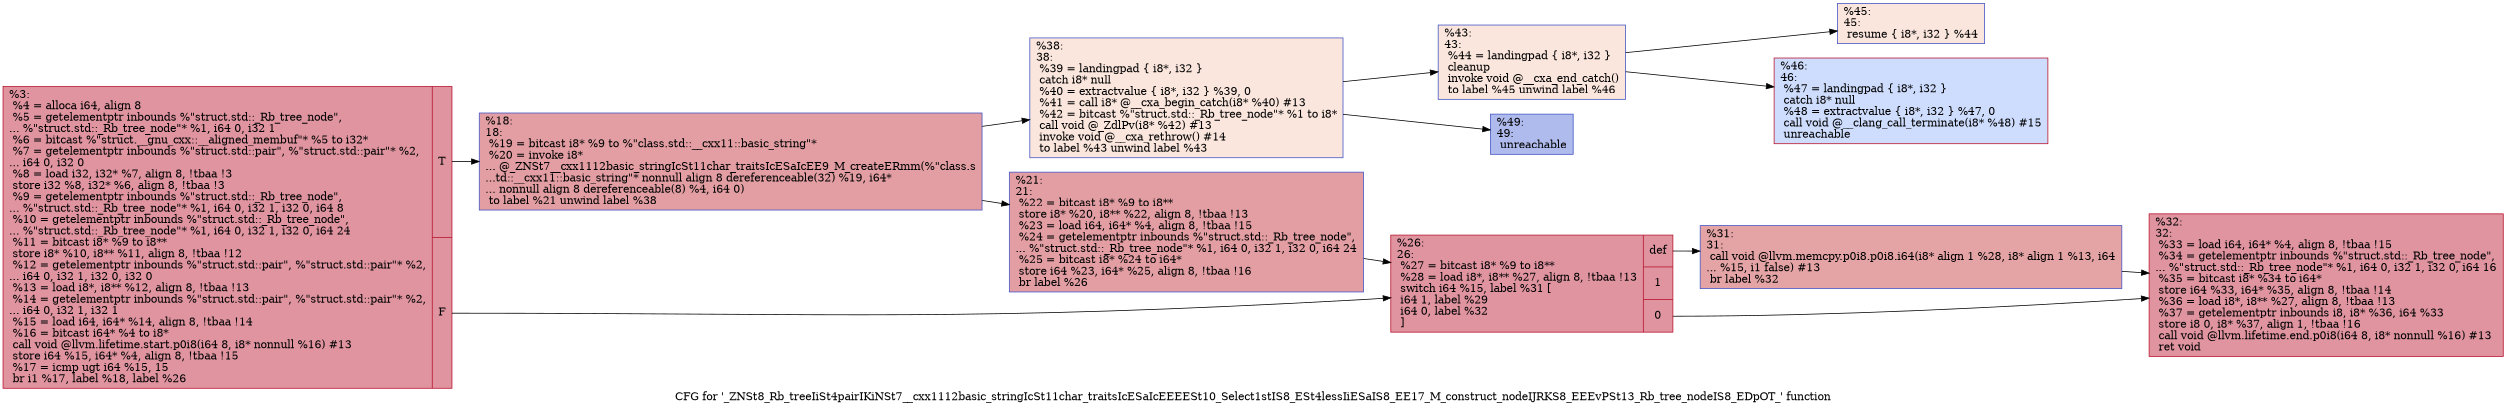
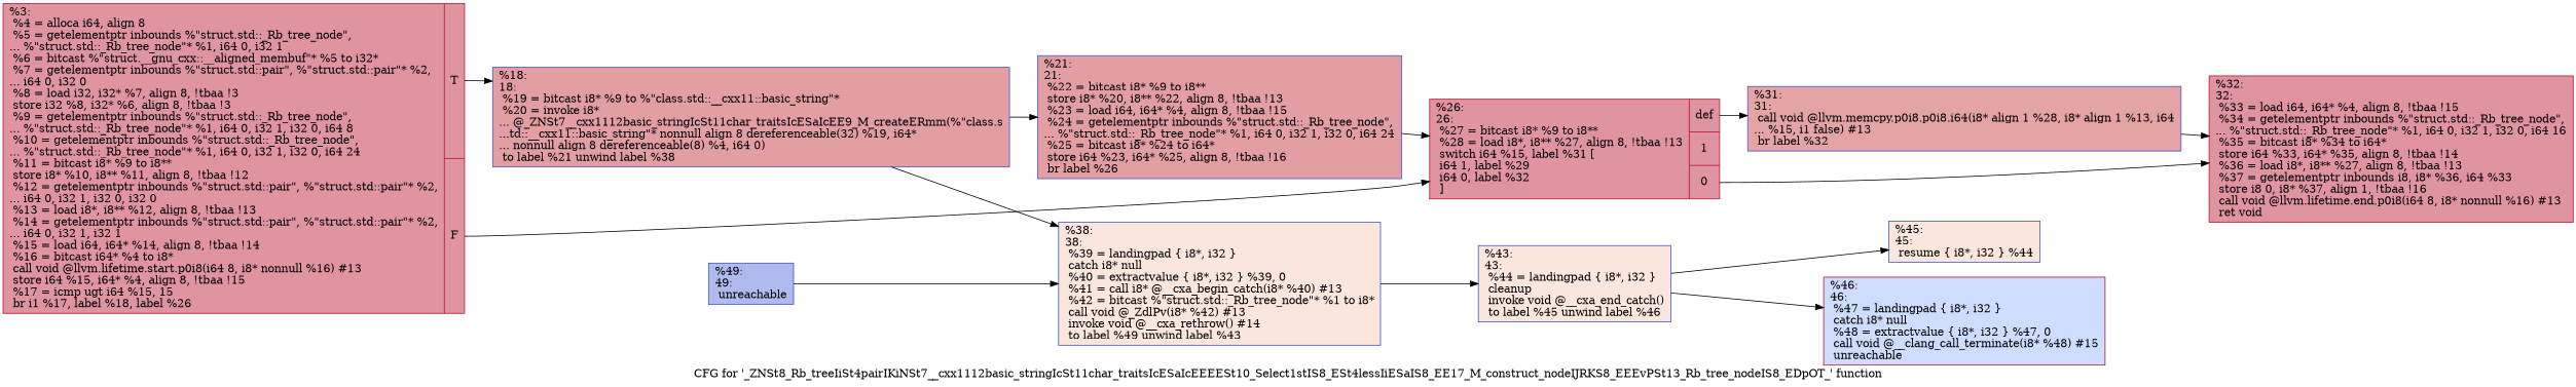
  digraph {
    label="CFG for '_ZNSt8_Rb_treeIiSt4pairIKiNSt7__cxx1112basic_stringIcSt11char_traitsIcESaIcEEEESt10_Select1stIS8_ESt4lessIiESaIS8_EE17_M_construct_nodeIJRKS8_EEEvPSt13_Rb_tree_nodeIS8_EDpOT_' function"
    rankdir=LR
    node [color="#3d50c3ff" fillcolor="#b70d2870" shape=record style=filled]
    n1 [color="#b70d28ff" label="{%3:\l  %4 = alloca i64, align 8\l  %5 = getelementptr inbounds %\"struct.std::_Rb_tree_node\",\l... %\"struct.std::_Rb_tree_node\"* %1, i64 0, i32 1\l  %6 = bitcast %\"struct.__gnu_cxx::__aligned_membuf\"* %5 to i32*\l  %7 = getelementptr inbounds %\"struct.std::pair\", %\"struct.std::pair\"* %2,\l... i64 0, i32 0\l  %8 = load i32, i32* %7, align 8, !tbaa !3\l  store i32 %8, i32* %6, align 8, !tbaa !3\l  %9 = getelementptr inbounds %\"struct.std::_Rb_tree_node\",\l... %\"struct.std::_Rb_tree_node\"* %1, i64 0, i32 1, i32 0, i64 8\l  %10 = getelementptr inbounds %\"struct.std::_Rb_tree_node\",\l... %\"struct.std::_Rb_tree_node\"* %1, i64 0, i32 1, i32 0, i64 24\l  %11 = bitcast i8* %9 to i8**\l  store i8* %10, i8** %11, align 8, !tbaa !12\l  %12 = getelementptr inbounds %\"struct.std::pair\", %\"struct.std::pair\"* %2,\l... i64 0, i32 1, i32 0, i32 0\l  %13 = load i8*, i8** %12, align 8, !tbaa !13\l  %14 = getelementptr inbounds %\"struct.std::pair\", %\"struct.std::pair\"* %2,\l... i64 0, i32 1, i32 1\l  %15 = load i64, i64* %14, align 8, !tbaa !14\l  %16 = bitcast i64* %4 to i8*\l  call void @llvm.lifetime.start.p0i8(i64 8, i8* nonnull %16) #13\l  store i64 %15, i64* %4, align 8, !tbaa !15\l  %17 = icmp ugt i64 %15, 15\l  br i1 %17, label %18, label %26\l|{<s0>T|<s1>F}}"]
    n2 [fillcolor="#be242e70" label="{%18:\l18:                                               \l  %19 = bitcast i8* %9 to %\"class.std::__cxx11::basic_string\"*\l  %20 = invoke i8*\l... @_ZNSt7__cxx1112basic_stringIcSt11char_traitsIcESaIcEE9_M_createERmm(%\"class.s\l...td::__cxx11::basic_string\"* nonnull align 8 dereferenceable(32) %19, i64*\l... nonnull align 8 dereferenceable(8) %4, i64 0)\l          to label %21 unwind label %38\l}"]
    n3 [color="#b70d28ff" label="{%26:\l26:                                               \l  %27 = bitcast i8* %9 to i8**\l  %28 = load i8*, i8** %27, align 8, !tbaa !13\l  switch i64 %15, label %31 [\l    i64 1, label %29\l    i64 0, label %32\l  ]\l|{<s0>def|<s1>1|<s2>0}}"]
    n4 [fillcolor="#be242e70" label="{%21:\l21:                                               \l  %22 = bitcast i8* %9 to i8**\l  store i8* %20, i8** %22, align 8, !tbaa !13\l  %23 = load i64, i64* %4, align 8, !tbaa !15\l  %24 = getelementptr inbounds %\"struct.std::_Rb_tree_node\",\l... %\"struct.std::_Rb_tree_node\"* %1, i64 0, i32 1, i32 0, i64 24\l  %25 = bitcast i8* %24 to i64*\l  store i64 %23, i64* %25, align 8, !tbaa !16\l  br label %26\l}"]
-   n5 [fillcolor="#f3c7b170" label="{%38:\l38:                                               \l  %39 = landingpad \{ i8*, i32 \}\l          catch i8* null\l  %40 = extractvalue \{ i8*, i32 \} %39, 0\l  %41 = call i8* @__cxa_begin_catch(i8* %40) #13\l  %42 = bitcast %\"struct.std::_Rb_tree_node\"* %1 to i8*\l  call void @_ZdlPv(i8* %42) #13\l  invoke void @__cxa_rethrow() #14\l          to label %43 unwind label %43\l}"]
+   n5 [fillcolor="#f3c7b170" label="{%38:\l38:                                               \l  %39 = landingpad \{ i8*, i32 \}\l          catch i8* null\l  %40 = extractvalue \{ i8*, i32 \} %39, 0\l  %41 = call i8* @__cxa_begin_catch(i8* %40) #13\l  %42 = bitcast %\"struct.std::_Rb_tree_node\"* %1 to i8*\l  call void @_ZdlPv(i8* %42) #13\l  invoke void @__cxa_rethrow() #14\l          to label %49 unwind label %43\l}"]
    n6 [fillcolor="#c32e3170" label="{%31:\l31:                                               \l  call void @llvm.memcpy.p0i8.p0i8.i64(i8* align 1 %28, i8* align 1 %13, i64\l... %15, i1 false) #13\l  br label %32\l}"]
    n7 [color="#b70d28ff" label="{%32:\l32:                                               \l  %33 = load i64, i64* %4, align 8, !tbaa !15\l  %34 = getelementptr inbounds %\"struct.std::_Rb_tree_node\",\l... %\"struct.std::_Rb_tree_node\"* %1, i64 0, i32 1, i32 0, i64 16\l  %35 = bitcast i8* %34 to i64*\l  store i64 %33, i64* %35, align 8, !tbaa !14\l  %36 = load i8*, i8** %27, align 8, !tbaa !13\l  %37 = getelementptr inbounds i8, i8* %36, i64 %33\l  store i8 0, i8* %37, align 1, !tbaa !16\l  call void @llvm.lifetime.end.p0i8(i64 8, i8* nonnull %16) #13\l  ret void\l}"]
    n8 [fillcolor="#4c66d670" label="{%49:\l49:                                               \l  unreachable\l}"]
    n9 [fillcolor="#f3c7b170" label="{%43:\l43:                                               \l  %44 = landingpad \{ i8*, i32 \}\l          cleanup\l  invoke void @__cxa_end_catch()\l          to label %45 unwind label %46\l}"]
    n10 [fillcolor="#f3c7b170" label="{%45:\l45:                                               \l  resume \{ i8*, i32 \} %44\l}"]
    n11 [color="#b70d28ff" fillcolor="#8fb1fe70" label="{%46:\l46:                                               \l  %47 = landingpad \{ i8*, i32 \}\l          catch i8* null\l  %48 = extractvalue \{ i8*, i32 \} %47, 0\l  call void @__clang_call_terminate(i8* %48) #15\l  unreachable\l}"]
    n1 -> n2 [tailport=s0]
    n1 -> n3 [tailport=s1]
    n2 -> n4
    n2 -> n5
    n3 -> n6 [tailport=s0]
    n3 -> n7 [tailport=s2]
    n4 -> n3
-   n5 -> n8
+   n8 -> n5
    n5 -> n9
    n6 -> n7
    n9 -> n10
    n9 -> n11
  }
